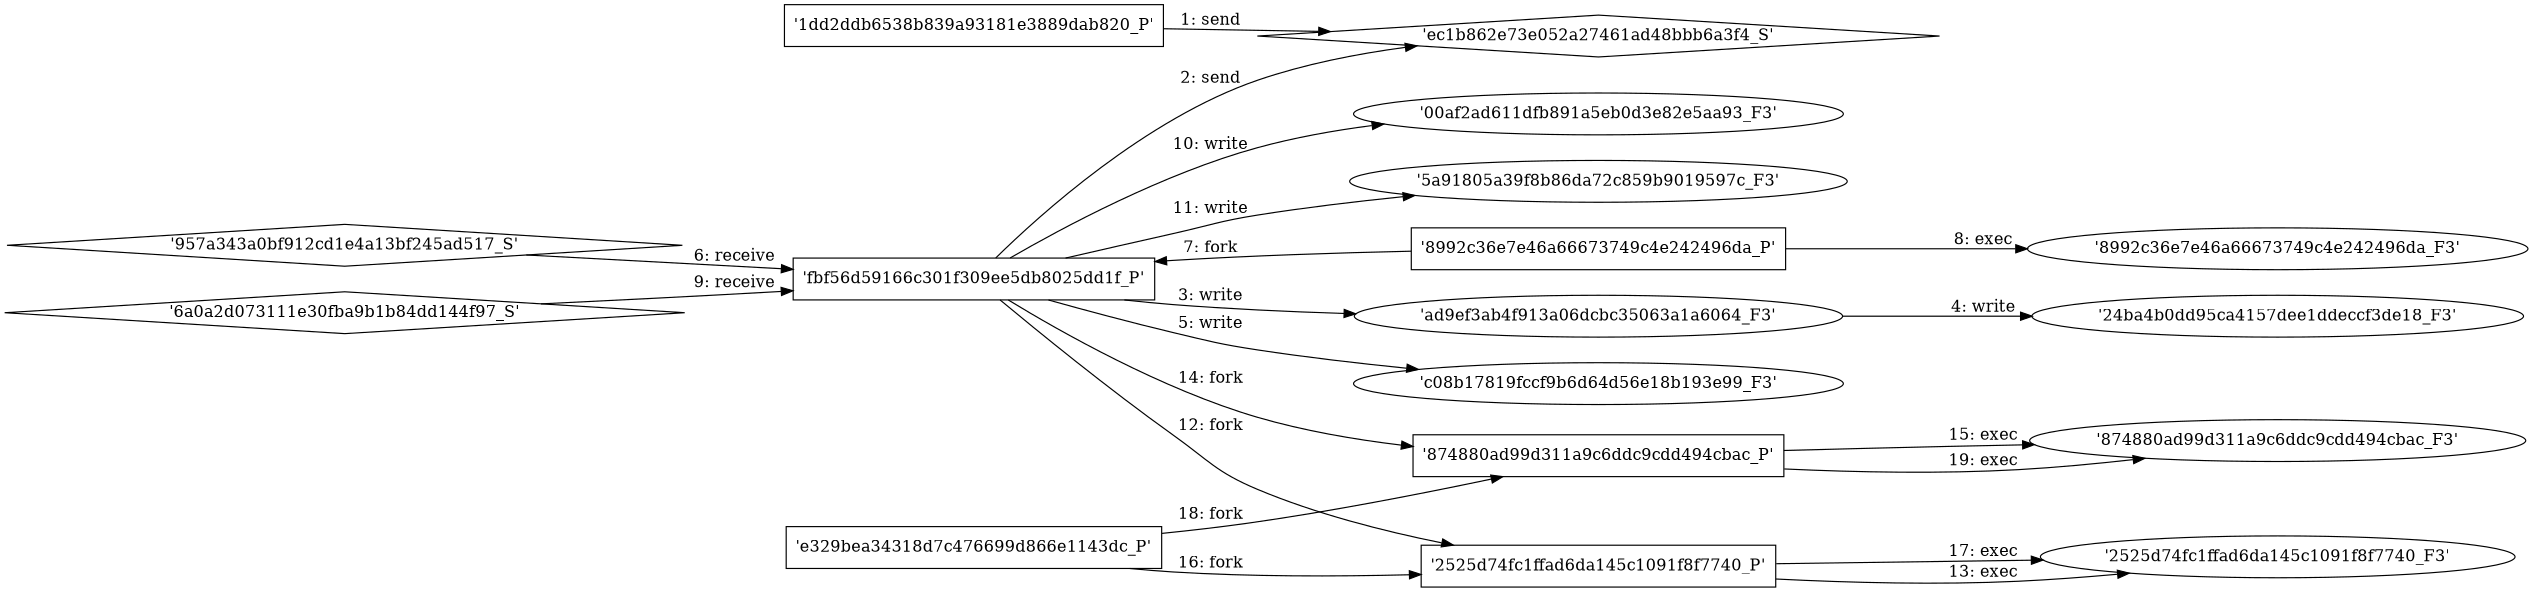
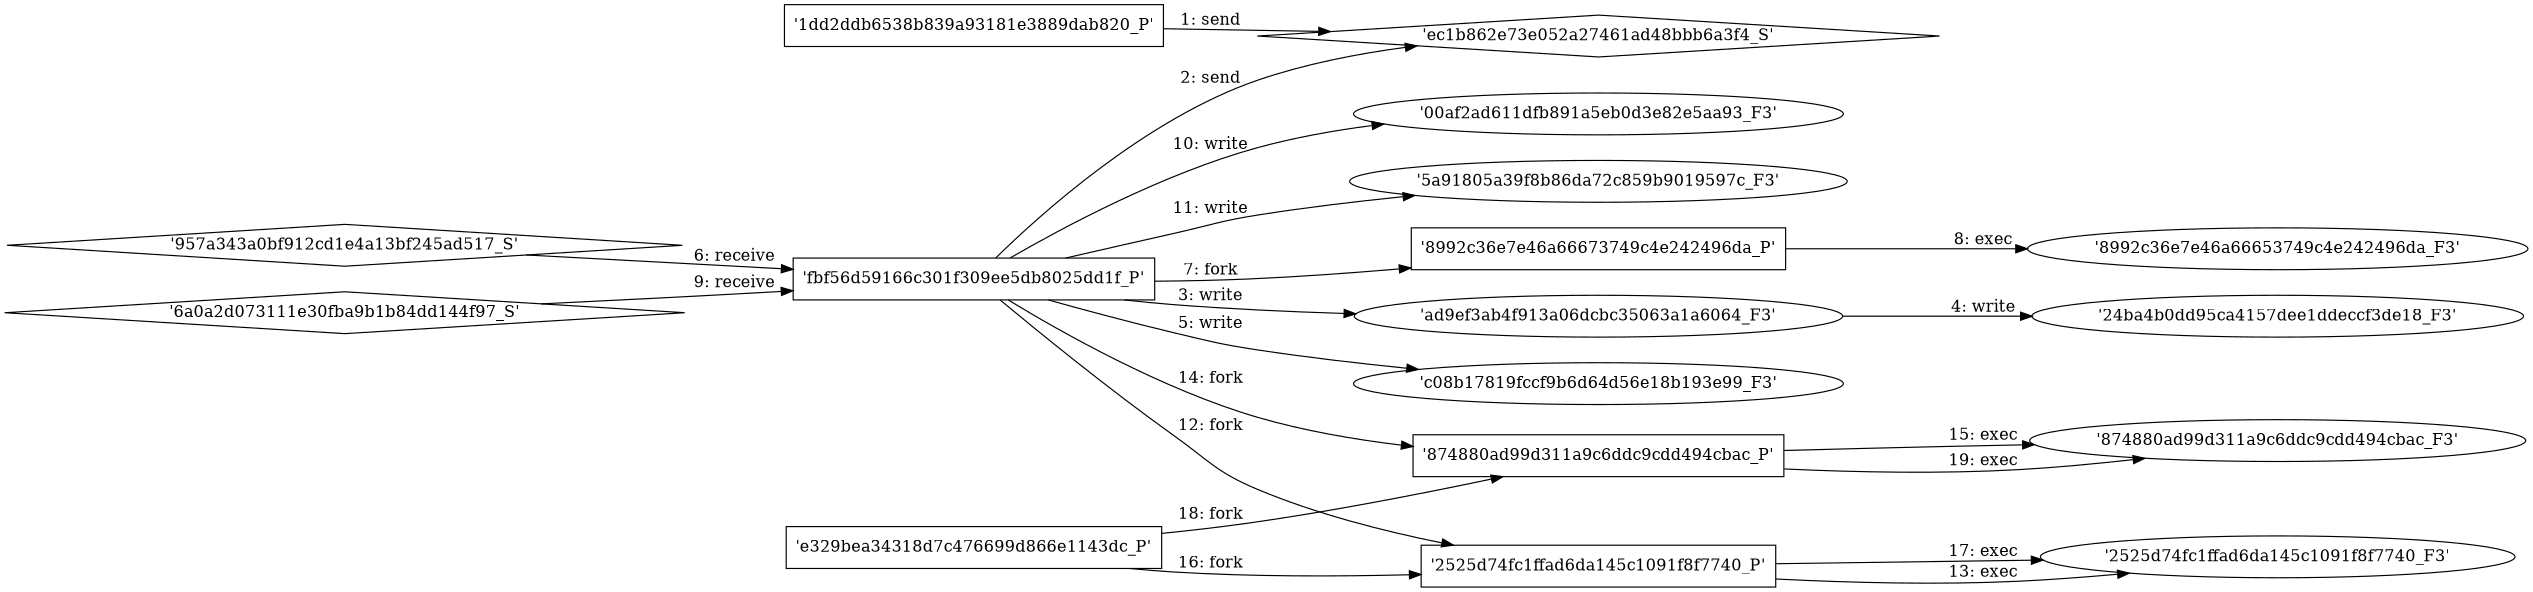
  digraph {
    engine=neato
    fixedsize=false
    fontsize=10
    nodesep=0.3
    rankdir=LR
    ranksep=0
    splines=true
    node [node_type=Process shape=ellipse]
    "'ec1b862e73e052a27461ad48bbb6a3f4_S'" [node_type=Socket shape=diamond]
    "'1dd2ddb6538b839a93181e3889dab820_P'" [shape=box]
    "'fbf56d59166c301f309ee5db8025dd1f_P'" [shape=box]
    "'ad9ef3ab4f913a06dcbc35063a1a6064_F3'" [node_type=file]
    "'c08b17819fccf9b6d64d56e18b193e99_F3'" [node_type=file]
    "'8992c36e7e46a66673749c4e242496da_P'" [shape=box]
    "'00af2ad611dfb891a5eb0d3e82e5aa93_F3'" [node_type=file]
    "'5a91805a39f8b86da72c859b9019597c_F3'" [node_type=file]
    "'2525d74fc1ffad6da145c1091f8f7740_P'" [shape=box]
    "'874880ad99d311a9c6ddc9cdd494cbac_P'" [shape=box]
    "'24ba4b0dd95ca4157dee1ddeccf3de18_F3'" [node_type=file]
-   "'8992c36e7e46a66673749c4e242496da_F3'" [node_type=File]
+   "'8992c36e7e46a66673749c4e242496da_F3'" [node_type=File label="'8992c36e7e46a66653749c4e242496da_F3'"]
    "'2525d74fc1ffad6da145c1091f8f7740_F3'" [node_type=File]
    "'874880ad99d311a9c6ddc9cdd494cbac_F3'" [node_type=File]
    "'957a343a0bf912cd1e4a13bf245ad517_S'" [node_type=Socket shape=diamond]
    "'6a0a2d073111e30fba9b1b84dd144f97_S'" [node_type=Socket shape=diamond]
    "'e329bea34318d7c476699d866e1143dc_P'" [shape=box]
    "'1dd2ddb6538b839a93181e3889dab820_P'" -> "'ec1b862e73e052a27461ad48bbb6a3f4_S'" [label="1: send"]
    "'fbf56d59166c301f309ee5db8025dd1f_P'" -> "'ec1b862e73e052a27461ad48bbb6a3f4_S'" [label="2: send"]
    "'fbf56d59166c301f309ee5db8025dd1f_P'" -> "'ad9ef3ab4f913a06dcbc35063a1a6064_F3'" [label="3: write"]
    "'fbf56d59166c301f309ee5db8025dd1f_P'" -> "'c08b17819fccf9b6d64d56e18b193e99_F3'" [label="5: write"]
-   "'8992c36e7e46a66673749c4e242496da_P'" -> "'fbf56d59166c301f309ee5db8025dd1f_P'" [label="7: fork"]
+   "'fbf56d59166c301f309ee5db8025dd1f_P'" -> "'8992c36e7e46a66673749c4e242496da_P'" [label="7: fork"]
    "'fbf56d59166c301f309ee5db8025dd1f_P'" -> "'00af2ad611dfb891a5eb0d3e82e5aa93_F3'" [label="10: write"]
    "'fbf56d59166c301f309ee5db8025dd1f_P'" -> "'5a91805a39f8b86da72c859b9019597c_F3'" [label="11: write"]
    "'fbf56d59166c301f309ee5db8025dd1f_P'" -> "'2525d74fc1ffad6da145c1091f8f7740_P'" [label="12: fork"]
    "'fbf56d59166c301f309ee5db8025dd1f_P'" -> "'874880ad99d311a9c6ddc9cdd494cbac_P'" [label="14: fork"]
    "'ad9ef3ab4f913a06dcbc35063a1a6064_F3'" -> "'24ba4b0dd95ca4157dee1ddeccf3de18_F3'" [label="4: write"]
    "'8992c36e7e46a66673749c4e242496da_P'" -> "'8992c36e7e46a66673749c4e242496da_F3'" [label="8: exec"]
    "'2525d74fc1ffad6da145c1091f8f7740_P'" -> "'2525d74fc1ffad6da145c1091f8f7740_F3'" [label="13: exec"]
    "'2525d74fc1ffad6da145c1091f8f7740_P'" -> "'2525d74fc1ffad6da145c1091f8f7740_F3'" [label="17: exec"]
    "'874880ad99d311a9c6ddc9cdd494cbac_P'" -> "'874880ad99d311a9c6ddc9cdd494cbac_F3'" [label="15: exec"]
    "'874880ad99d311a9c6ddc9cdd494cbac_P'" -> "'874880ad99d311a9c6ddc9cdd494cbac_F3'" [label="19: exec"]
    "'957a343a0bf912cd1e4a13bf245ad517_S'" -> "'fbf56d59166c301f309ee5db8025dd1f_P'" [label="6: receive"]
    "'6a0a2d073111e30fba9b1b84dd144f97_S'" -> "'fbf56d59166c301f309ee5db8025dd1f_P'" [label="9: receive"]
    "'e329bea34318d7c476699d866e1143dc_P'" -> "'2525d74fc1ffad6da145c1091f8f7740_P'" [label="16: fork"]
    "'e329bea34318d7c476699d866e1143dc_P'" -> "'874880ad99d311a9c6ddc9cdd494cbac_P'" [label="18: fork"]
  }
